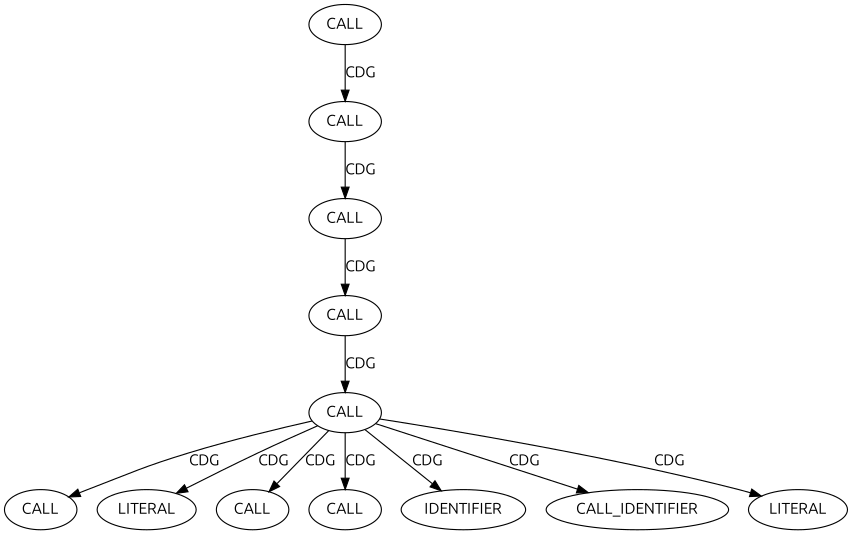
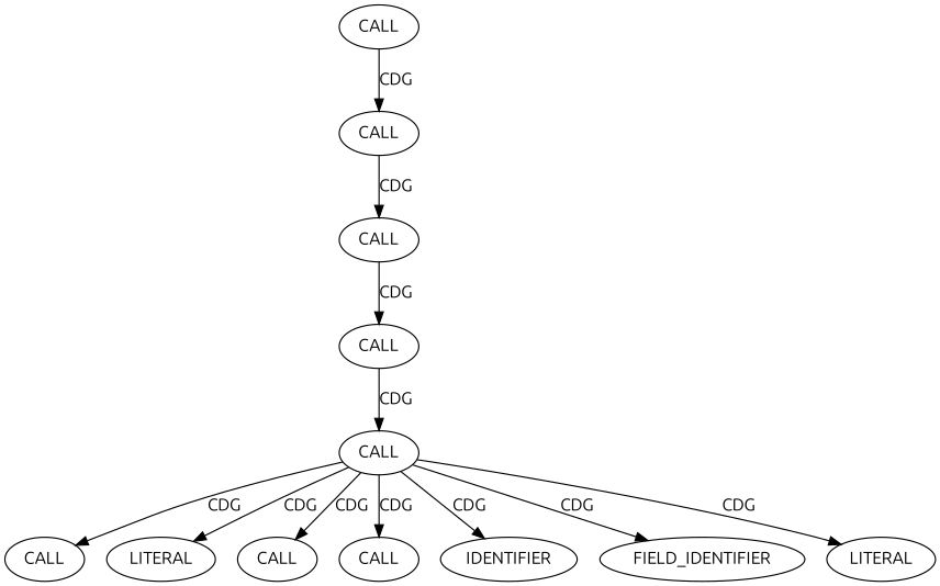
  strict digraph {
    fontname=Ubuntu
    node [ARGUMENT_INDEX=-1 COLUMN_NUMBER=6 DISPATCH_TYPE=STATIC_DISPATCH LINE_NUMBER=537 ORDER=1 TYPE_FULL_NAME="<empty>" filename="messenger_v2.c" fontname=Ubuntu]
    edge [fontname=Ubuntu]
    n1 [CODE="desc->fd_lens[0] > CEPH_MSG_MAX_CONTROL_LEN" LINE_NUMBER=532 METHOD_FULL_NAME="<operator>.greaterThan" NAME="<operator>.greaterThan" label=CALL]
    n2 [CODE="desc->fd_lens[1] > CEPH_MSG_MAX_FRONT_LEN" LINE_NUMBER=536 METHOD_FULL_NAME="<operator>.greaterThan" NAME="<operator>.greaterThan" label=CALL]
    n3 [CODE="pr_err(\"front segment too big %d\\n\", desc->fd_lens[1])" COLUMN_NUMBER=3 METHOD_FULL_NAME=pr_err NAME=pr_err label=CALL]
    n4 [ARGUMENT_INDEX=1 CODE="\"front segment too big %d\\n\"" COLUMN_NUMBER=10 TYPE_FULL_NAME=char label=LITERAL DISPATCH_TYPE=""]
    n5 [ARGUMENT_INDEX=2 CODE="desc->fd_lens[1]" COLUMN_NUMBER=40 METHOD_FULL_NAME="<operator>.indirectIndexAccess" NAME="<operator>.indirectIndexAccess" ORDER=2 label=CALL]
    n6 [ARGUMENT_INDEX=1 CODE="desc->fd_lens" COLUMN_NUMBER=40 METHOD_FULL_NAME="<operator>.indirectFieldAccess" NAME="<operator>.indirectFieldAccess" label=CALL]
    n7 [ARGUMENT_INDEX=1 CODE=desc COLUMN_NUMBER=40 NAME=desc TYPE_FULL_NAME="ceph_frame_desc*" label=IDENTIFIER DISPATCH_TYPE=""]
-   n8 [ARGUMENT_INDEX=2 CANONICAL_NAME=fd_lens CODE=fd_lens COLUMN_NUMBER=40 ORDER=2 label=CALL_IDENTIFIER DISPATCH_TYPE="" TYPE_FULL_NAME=""]
+   n8 [ARGUMENT_INDEX=2 CANONICAL_NAME=fd_lens CODE=fd_lens COLUMN_NUMBER=40 ORDER=2 label=FIELD_IDENTIFIER DISPATCH_TYPE="" TYPE_FULL_NAME=""]
    n9 [ARGUMENT_INDEX=2 CODE=1 COLUMN_NUMBER=54 ORDER=2 TYPE_FULL_NAME=int label=LITERAL DISPATCH_TYPE=""]
    n10 [CODE="!desc->fd_lens[desc->fd_seg_cnt - 1]" LINE_NUMBER=527 METHOD_FULL_NAME="<operator>.logicalNot" NAME="<operator>.logicalNot" label=CALL]
    n11 [CODE="desc->fd_seg_cnt < 1 ||\n	    desc->fd_seg_cnt > CEPH_FRAME_MAX_SEGMENT_COUNT" LINE_NUMBER=513 METHOD_FULL_NAME="<operator>.logicalOr" NAME="<operator>.logicalOr" label=CALL]
    n12 [CODE="crc != expected_crc" LINE_NUMBER=503 METHOD_FULL_NAME="<operator>.notEquals" NAME="<operator>.notEquals" label=CALL]
    n1 -> n2 [label=CDG]
    n2 -> n3 [label=CDG]
    n2 -> n4 [label=CDG]
    n2 -> n5 [label=CDG]
    n2 -> n6 [label=CDG]
    n2 -> n7 [label=CDG]
    n2 -> n8 [label=CDG]
    n2 -> n9 [label=CDG]
    n10 -> n1 [label=CDG]
    n11 -> n10 [label=CDG]
    n12 -> n11 [label=CDG]
  }
